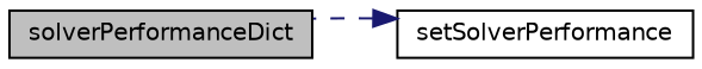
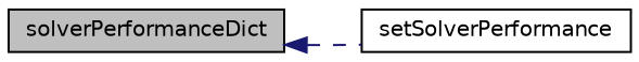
  digraph {
    rankdir=LR
    node [color=black fontname=Helvetica fontsize=10 shape=record]
    n1 [fillcolor=grey75 fontcolor=black height=0.2 label=solverPerformanceDict style=filled width=0.4]
    n2 [height=0.2 label=setSolverPerformance width=0.4]
-   n2 -> n1 [color=midnightblue dir=back fontname=Helvetica fontsize=10 labelfontname=Helvetica labelfontsize=10 style=dashed]
+   n1 -> n2 [color=midnightblue dir=back fontname=Helvetica fontsize=10 labelfontname=Helvetica labelfontsize=10 style=dashed]
  }
